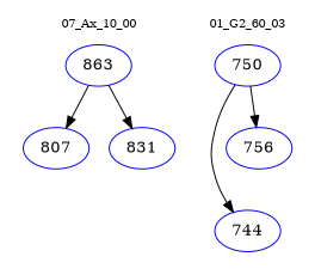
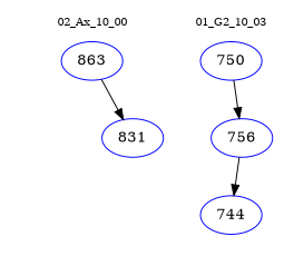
  digraph {
    node [color=blue]
    edge [color=black]
    n1 [label=863]
-   n2 [label=807]
    n3 [label=831]
    n4 [label=750]
    n5 [label=744]
    n6 [label=756]
    subgraph cluster_1 {
      color=white
      fontsize=10
-     label="07_Ax_10_00"
+     label="02_Ax_10_00"
      n1
-     n2
      n3
    }
    subgraph cluster_2 {
      color=white
      fontsize=10
-     label="01_G2_60_03"
+     label="01_G2_10_03"
      n4
      n5
      n6
    }
-   n1 -> n2
    n1 -> n3
-   n4 -> n5
+   n6 -> n5
    n4 -> n6
  }
